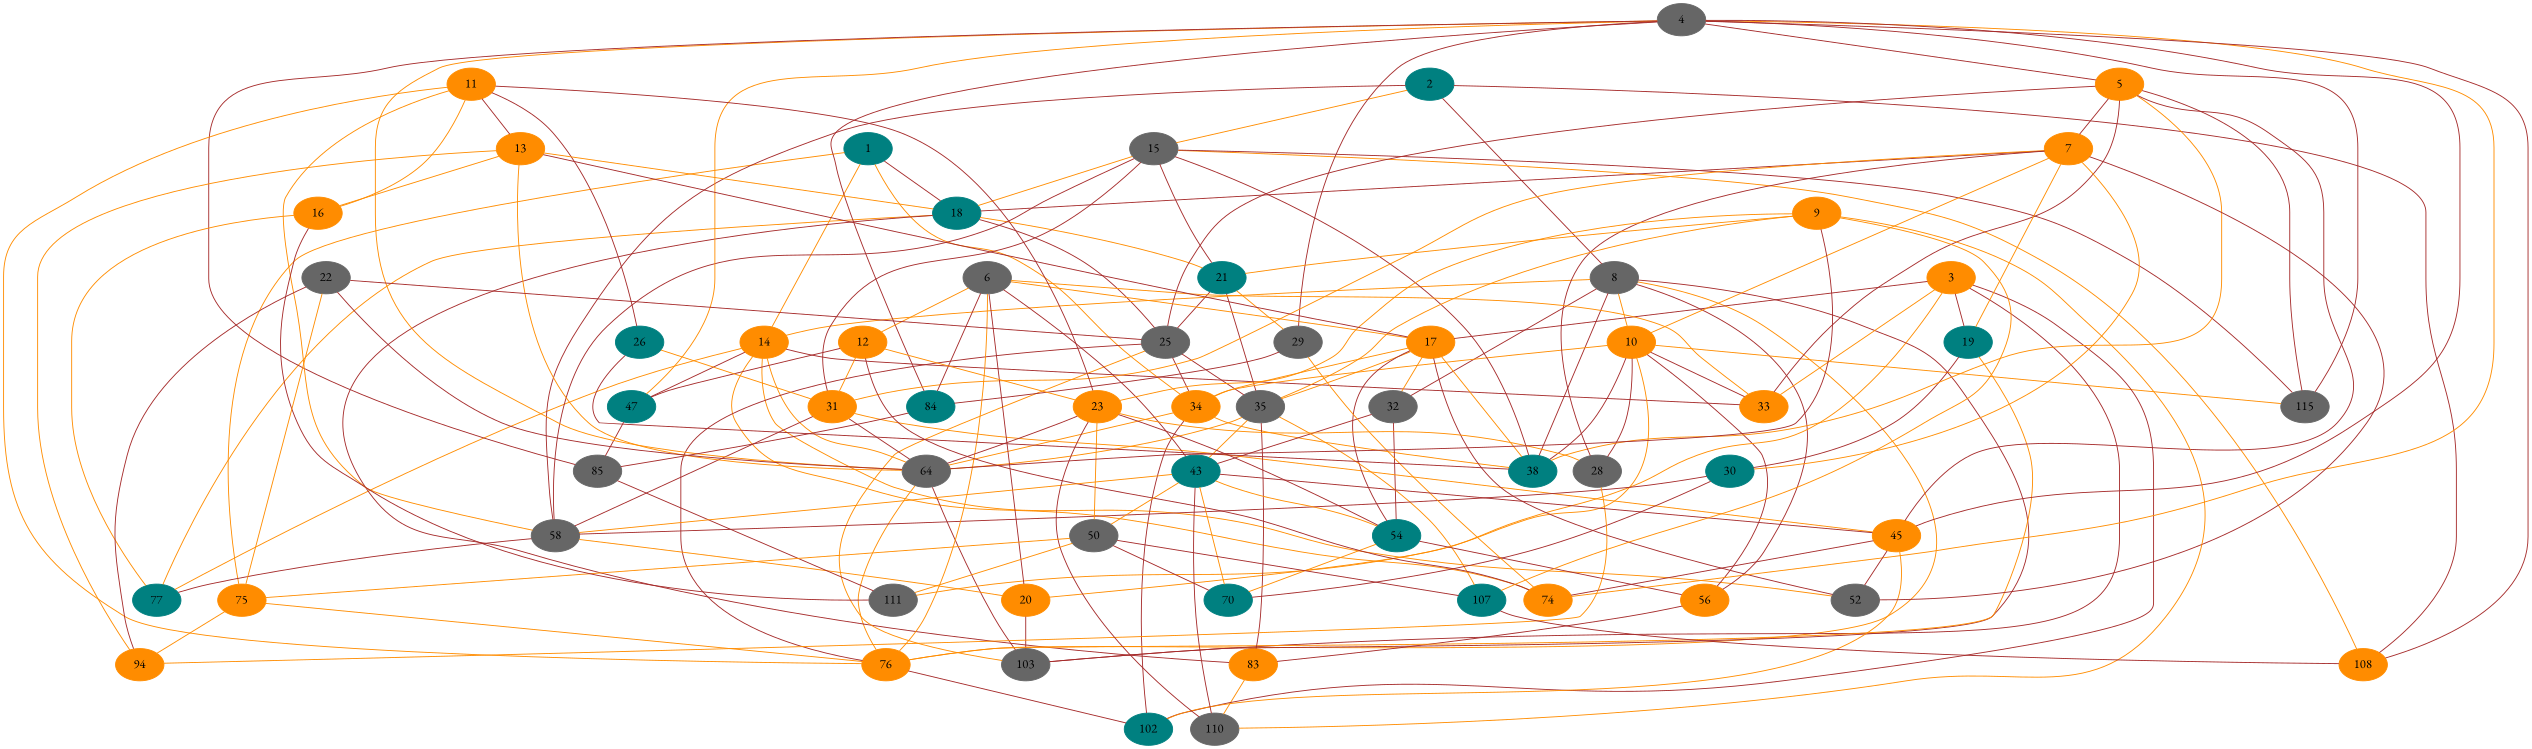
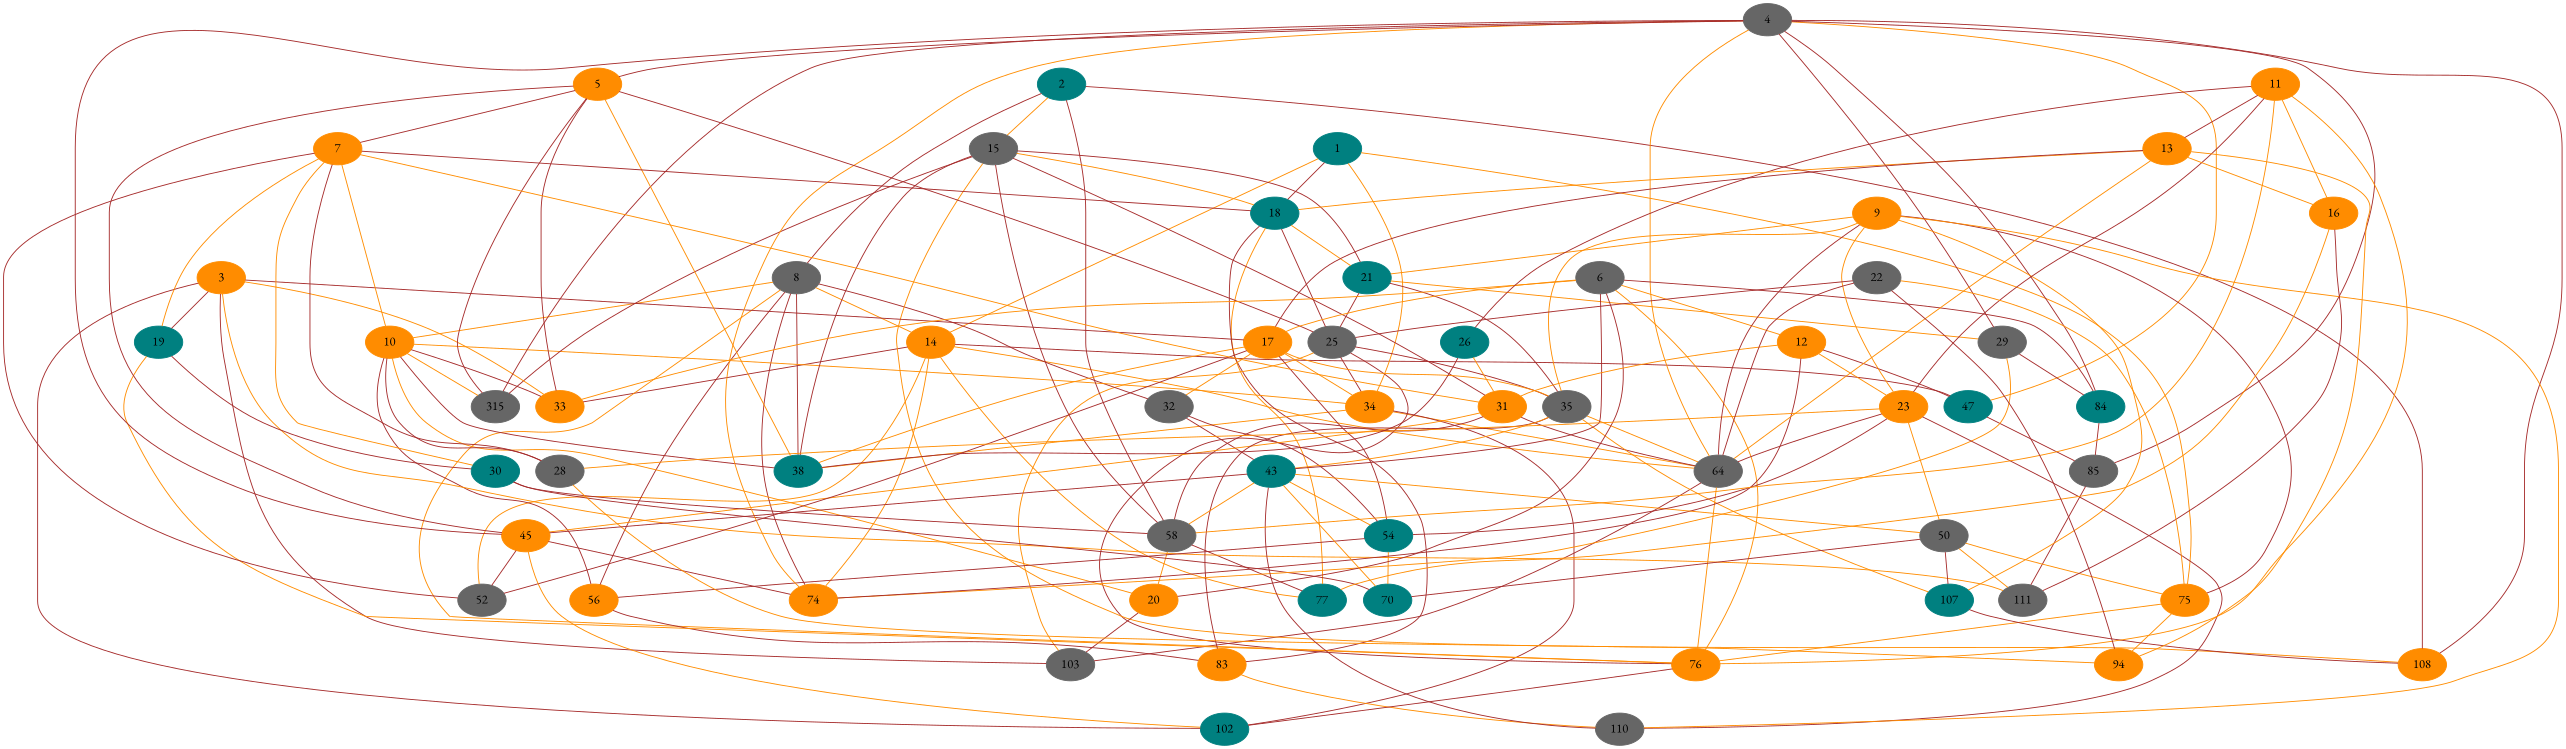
  graph {
    fontname="EB Garamond"
    node [color=darkorange fontname="EB Garamond" style=filled]
    edge [color=brown fontname="EB Garamond"]
    14 [super="+105+49"]
    33 [super="+57"]
    47 [color=teal]
    64 [color=gray40 super="+79+88"]
    74 [super="+80"]
    52 [color=gray40]
    77 [color=teal]
    1 [color=teal]
    18 [color=teal super="+86"]
    34 [super="+36+42"]
    75 [super="+112"]
    25 [color=gray40 super="+60+55"]
    21 [color=teal super="+62"]
    83
    102 [color=teal]
    38 [color=teal super="+53"]
    76 [super="+117+98"]
    94
    8 [color=gray40 super="+96+39"]
    10 [super="+37+40"]
    32 [color=gray40]
    56
    2 [color=teal]
    15 [color=gray40 super="+66+27"]
    58 [color=gray40 super="+65"]
    108
-   115 [color=gray40]
+   115 [color=gray40 label=315]
    31 [super="+48"]
    n29 [label=20]
    3 [super="+87"]
    17 [super="+109+24"]
    19 [color=teal]
    103 [color=gray40]
    111 [color=gray40]
    35 [color=gray40 super="+71+63"]
    54 [color=teal super="+119"]
    30 [color=teal]
    4 [color=gray40 super="+89+113"]
    5 [super="+44+67"]
    29 [color=gray40]
    45 [super="+69"]
    84 [color=teal]
    85 [color=gray40]
    7 [super="+20+100"]
    28 [color=gray40]
    6 [color=gray40 super="+78+72"]
    12 [super="+93"]
    43 [color=teal super="+51+46+73"]
    23 [super="+41"]
    110 [color=gray40]
    50 [color=gray40 super="+97"]
    70 [color=teal]
    9 [super="+92+61"]
    107 [color=teal]
    11 [super="+116"]
    13 [super="+95"]
    16
    26 [color=teal]
    22 [color=gray40]
    14 -- 33
    14 -- 47
    14 -- 64 [color=darkorange]
    14 -- 74 [color=darkorange]
    14 -- 52 [color=darkorange]
    14 -- 77 [color=darkorange]
    47 -- 85
    64 -- 76 [color=darkorange]
    64 -- 103
    1 -- 14 [color=darkorange]
    1 -- 18
    1 -- 34 [color=darkorange]
    1 -- 75 [color=darkorange]
    18 -- 77 [color=darkorange]
    18 -- 25
    18 -- 21 [color=darkorange]
    18 -- 83
    34 -- 64 [color=darkorange]
    34 -- 102
    34 -- 38 [color=darkorange]
    75 -- 76 [color=darkorange]
    75 -- 94 [color=darkorange]
    25 -- 34
    25 -- 76
    25 -- 103 [color=darkorange]
    25 -- 35
    21 -- 25
    21 -- 35
    21 -- 29 [color=darkorange]
    83 -- 110 [color=darkorange]
    76 -- 102
    8 -- 14 [color=darkorange]
-   8 -- 103
+   8 -- 74
    8 -- 38
    8 -- 76 [color=darkorange]
    8 -- 10 [color=darkorange]
    8 -- 32
    8 -- 56
    10 -- 33
    10 -- 34 [color=darkorange]
    10 -- 38
    10 -- 56
    10 -- 115 [color=darkorange]
    10 -- n29 [color=darkorange]
    10 -- 28
    32 -- 54
    32 -- 43
    56 -- 83
    2 -- 8
    2 -- 15 [color=darkorange]
    2 -- 58
    2 -- 108
    15 -- 18 [color=darkorange]
    15 -- 21
    15 -- 38
    15 -- 58
    15 -- 108 [color=darkorange]
    15 -- 115
    15 -- 31
    58 -- 77
    58 -- n29 [color=darkorange]
    31 -- 64
    31 -- 58
    31 -- 45 [color=darkorange]
    n29 -- 103
    3 -- 33 [color=darkorange]
    3 -- 102
    3 -- 17
    3 -- 19
    3 -- 103
    3 -- 111 [color=darkorange]
    17 -- 52
    17 -- 34 [color=darkorange]
    17 -- 38 [color=darkorange]
    17 -- 32 [color=darkorange]
    17 -- 35 [color=darkorange]
    17 -- 54
    19 -- 76 [color=darkorange]
    19 -- 30
    35 -- 64 [color=darkorange]
    35 -- 83
    35 -- 43 [color=darkorange]
    35 -- 107 [color=darkorange]
    54 -- 56
    54 -- 70 [color=darkorange]
    30 -- 58
    30 -- 70
    4 -- 47 [color=darkorange]
    4 -- 64 [color=darkorange]
    4 -- 74 [color=darkorange]
    4 -- 108
    4 -- 115
    4 -- 5
    4 -- 29
    4 -- 45
    4 -- 84
    4 -- 85
    5 -- 33
    5 -- 25 [weight=2]
    5 -- 38 [color=darkorange]
    5 -- 115
    5 -- 45
    5 -- 7
    29 -- 74 [color=darkorange]
    29 -- 84
    45 -- 74
    45 -- 52
    45 -- 102 [color=darkorange]
    84 -- 85
    85 -- 111
    7 -- 52
    7 -- 18
    7 -- 10 [color=darkorange]
    7 -- 31 [color=darkorange]
    7 -- 19 [color=darkorange]
    7 -- 30 [color=darkorange]
    7 -- 28
    28 -- 94 [color=darkorange]
    6 -- 33 [color=darkorange]
    6 -- 76 [color=darkorange]
    6 -- n29
    6 -- 17 [color=darkorange weight=2]
    6 -- 84
    6 -- 12 [color=darkorange]
    6 -- 43
    12 -- 47
    12 -- 74
    12 -- 31 [color=darkorange]
    12 -- 23 [color=darkorange]
    43 -- 58 [color=darkorange]
    43 -- 54 [color=darkorange]
    43 -- 45 [weight=2]
    43 -- 110
    43 -- 50 [color=darkorange]
    43 -- 70 [color=darkorange]
    23 -- 64
    23 -- 54
    23 -- 28 [color=darkorange]
    23 -- 110
    23 -- 50 [color=darkorange]
    50 -- 75 [color=darkorange]
    50 -- 111 [color=darkorange]
    50 -- 70
    50 -- 107
    9 -- 64 [weight=2]
+   9 -- 75
    9 -- 21 [color=darkorange]
    9 -- 35 [color=darkorange]
    9 -- 23 [color=darkorange]
    9 -- 110 [color=darkorange]
    9 -- 107 [color=darkorange]
    107 -- 108
    11 -- 76 [color=darkorange]
    11 -- 58 [color=darkorange]
    11 -- 23
    11 -- 13
    11 -- 16 [color=darkorange]
    11 -- 26
    13 -- 64 [color=darkorange]
    13 -- 18 [color=darkorange]
    13 -- 94 [color=darkorange]
    13 -- 17
    13 -- 16 [color=darkorange]
    16 -- 77 [color=darkorange]
    16 -- 111
    26 -- 38 [weight=2]
    26 -- 31 [color=darkorange]
    22 -- 64
    22 -- 75 [color=darkorange]
    22 -- 25
    22 -- 94
  }
